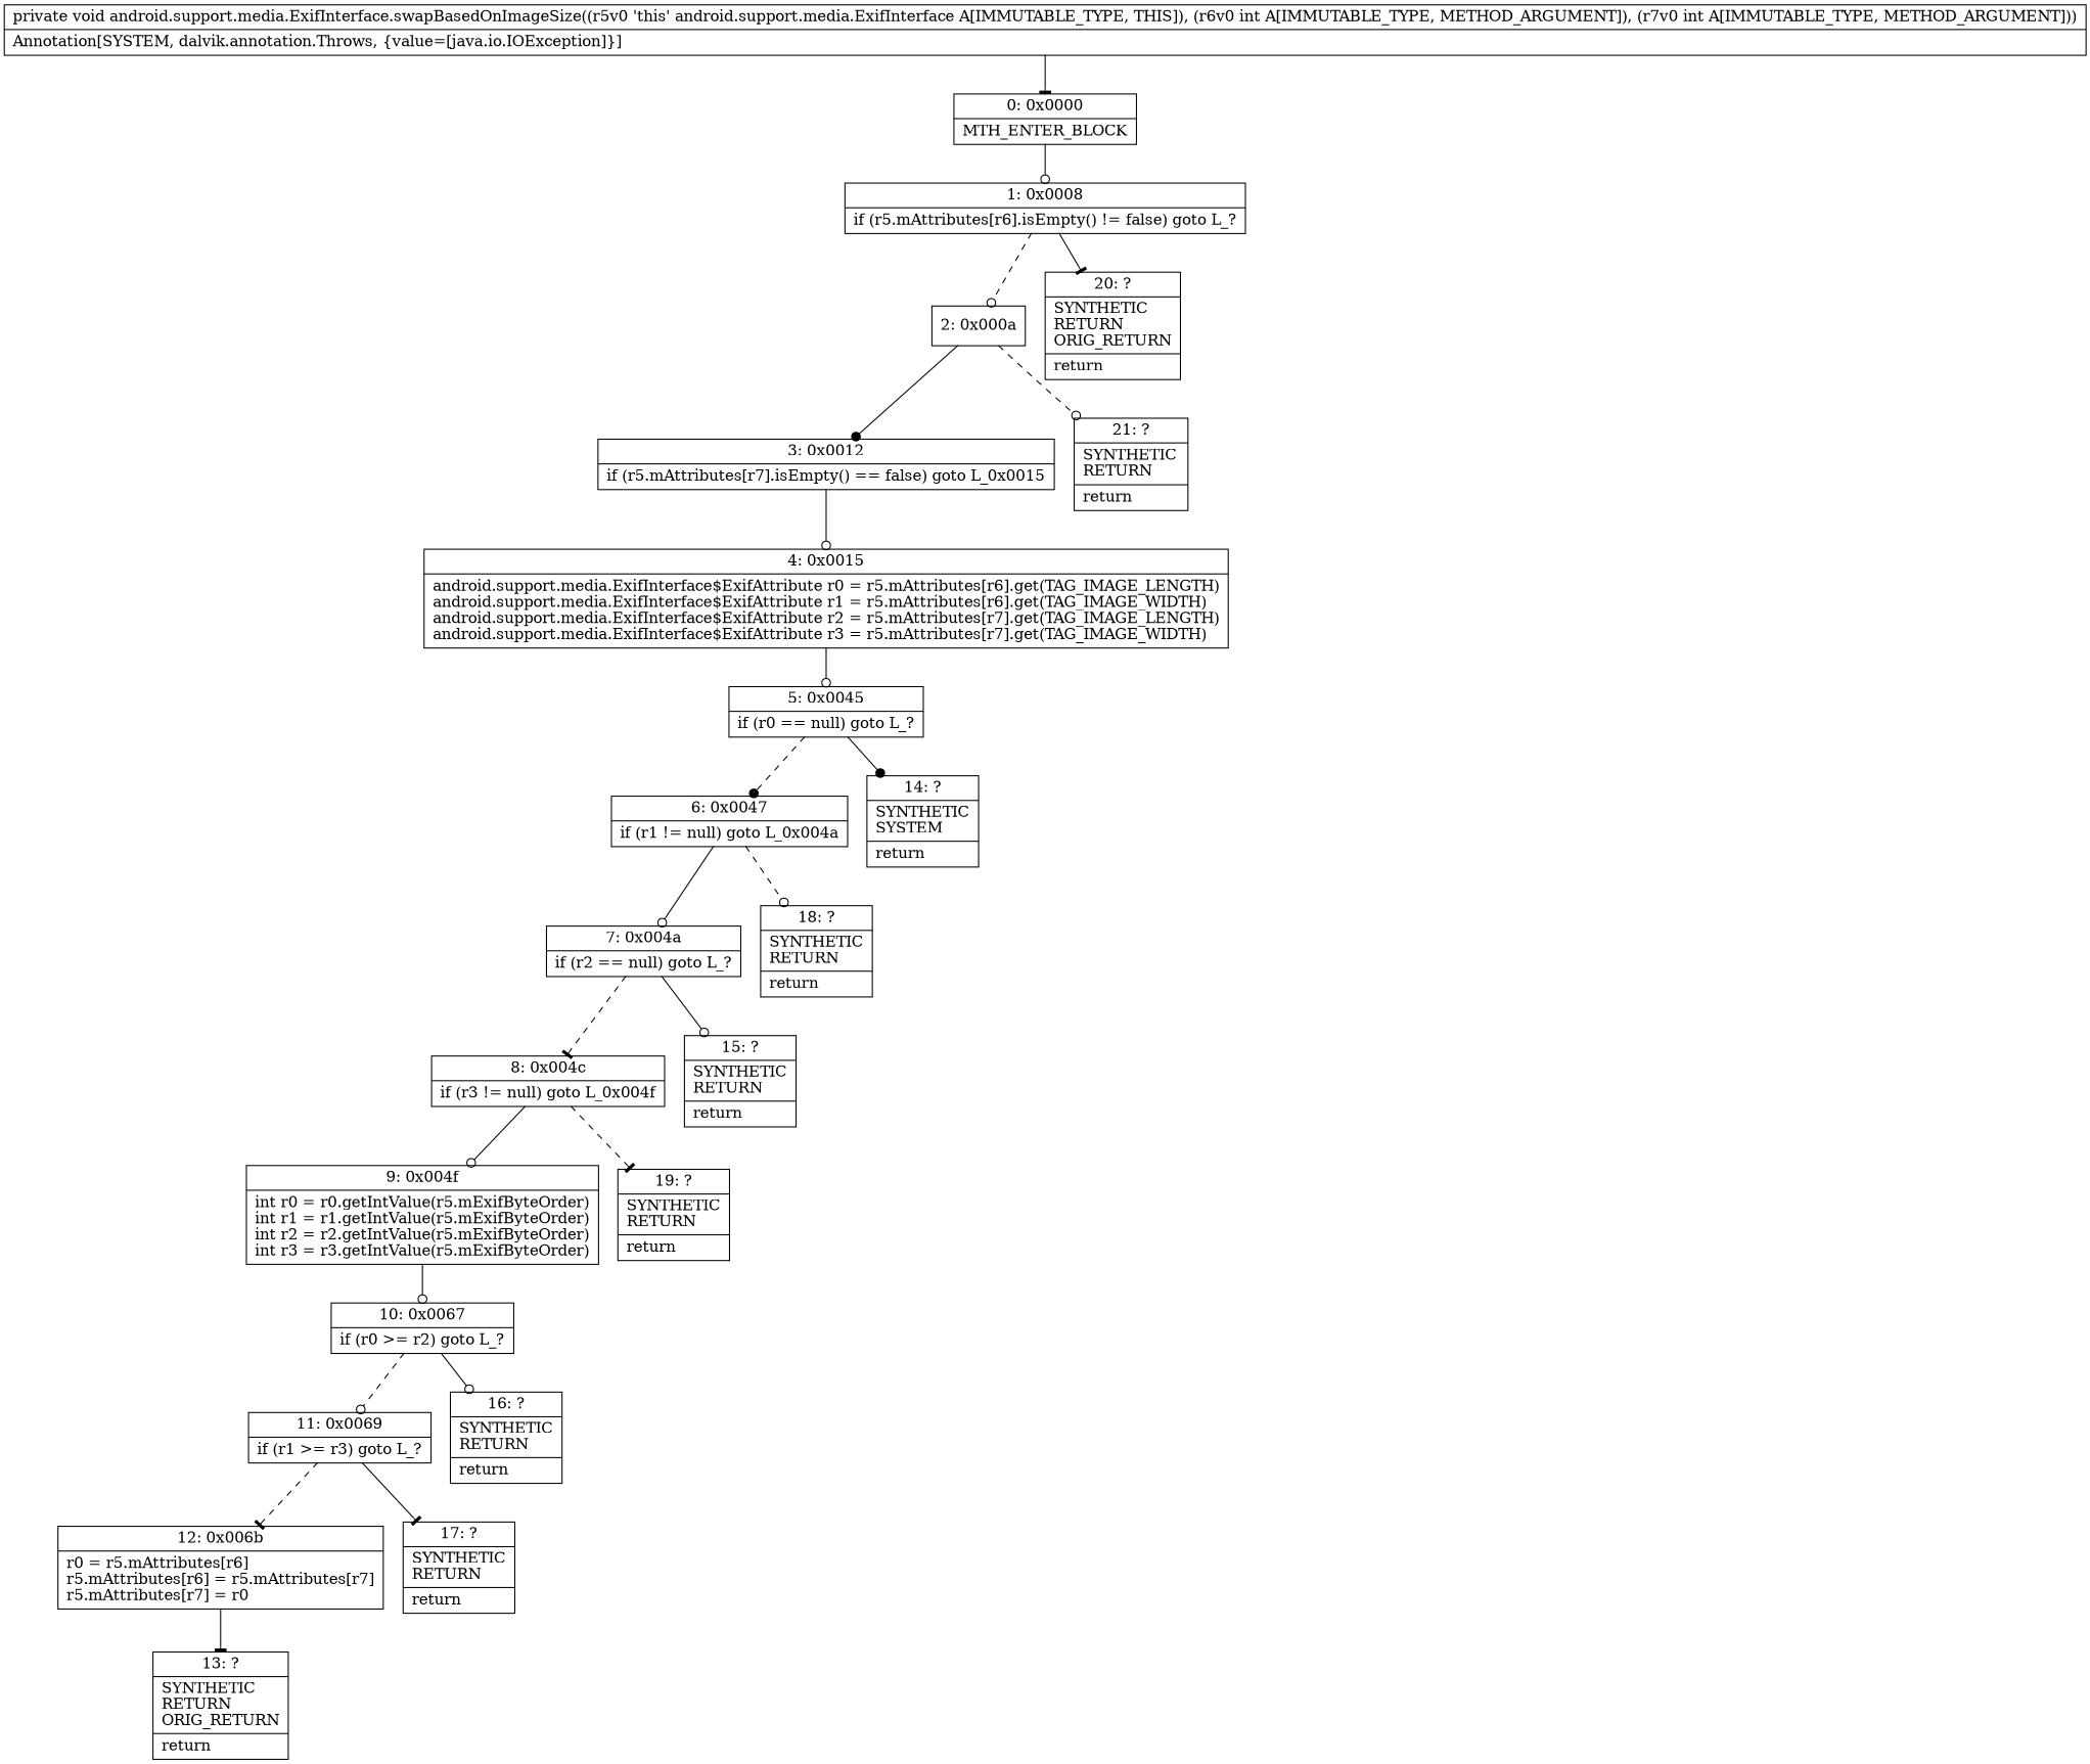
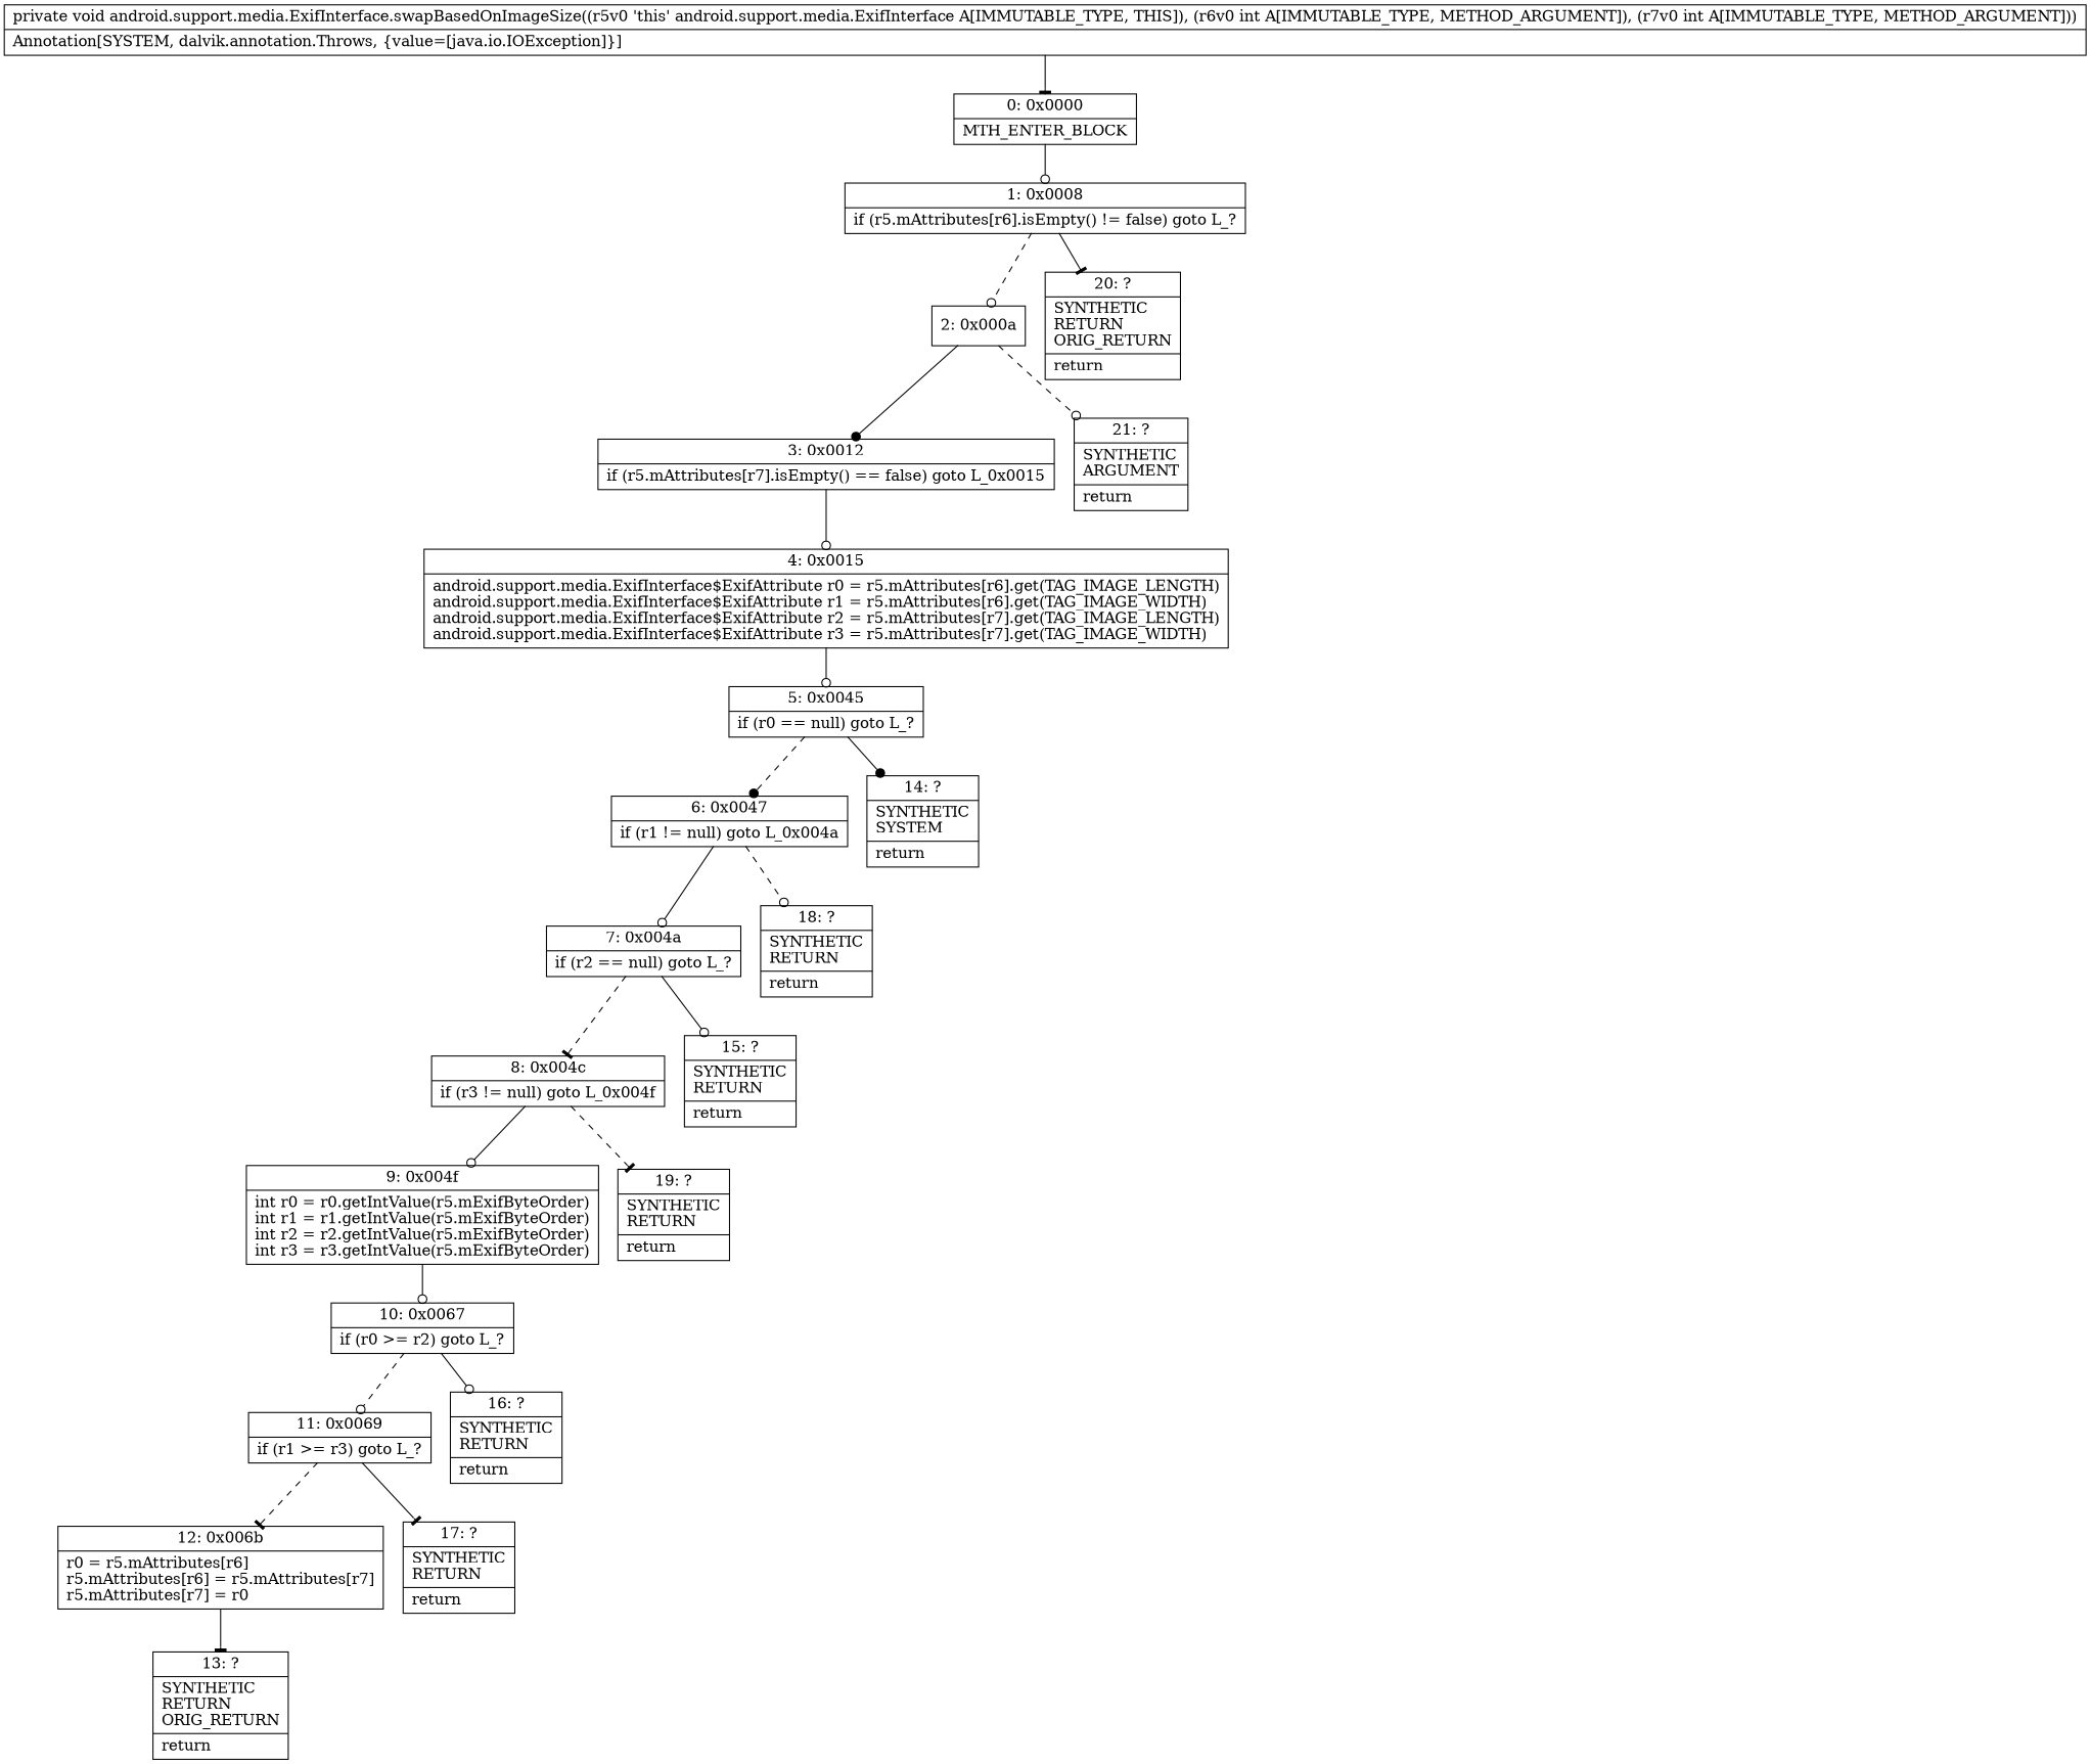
  digraph {
    node [shape=record]
    edge [arrowhead=odot]
    n1 [label="{0\:\ 0x0000|MTH_ENTER_BLOCK\l}"]
    n2 [label="{1\:\ 0x0008|if (r5.mAttributes[r6].isEmpty() != false) goto L_?\l}"]
    n3 [label="{2\:\ 0x000a}"]
    n4 [label="{20\:\ ?|SYNTHETIC\lRETURN\lORIG_RETURN\l|return\l}"]
    n5 [label="{3\:\ 0x0012|if (r5.mAttributes[r7].isEmpty() == false) goto L_0x0015\l}"]
-   n6 [label="{21\:\ ?|SYNTHETIC\lRETURN\l|return\l}"]
+   n6 [label="{21\:\ ?|SYNTHETIC\lARGUMENT\l|return\l}"]
    n7 [label="{4\:\ 0x0015|android.support.media.ExifInterface$ExifAttribute r0 = r5.mAttributes[r6].get(TAG_IMAGE_LENGTH)\landroid.support.media.ExifInterface$ExifAttribute r1 = r5.mAttributes[r6].get(TAG_IMAGE_WIDTH)\landroid.support.media.ExifInterface$ExifAttribute r2 = r5.mAttributes[r7].get(TAG_IMAGE_LENGTH)\landroid.support.media.ExifInterface$ExifAttribute r3 = r5.mAttributes[r7].get(TAG_IMAGE_WIDTH)\l}"]
    n8 [label="{5\:\ 0x0045|if (r0 == null) goto L_?\l}"]
    n9 [label="{6\:\ 0x0047|if (r1 != null) goto L_0x004a\l}"]
    n10 [label="{14\:\ ?|SYNTHETIC\lSYSTEM\l|return\l}"]
    n11 [label="{7\:\ 0x004a|if (r2 == null) goto L_?\l}"]
    n12 [label="{18\:\ ?|SYNTHETIC\lRETURN\l|return\l}"]
    n13 [label="{8\:\ 0x004c|if (r3 != null) goto L_0x004f\l}"]
    n14 [label="{15\:\ ?|SYNTHETIC\lRETURN\l|return\l}"]
    n15 [label="{9\:\ 0x004f|int r0 = r0.getIntValue(r5.mExifByteOrder)\lint r1 = r1.getIntValue(r5.mExifByteOrder)\lint r2 = r2.getIntValue(r5.mExifByteOrder)\lint r3 = r3.getIntValue(r5.mExifByteOrder)\l}"]
    n16 [label="{19\:\ ?|SYNTHETIC\lRETURN\l|return\l}"]
    n17 [label="{10\:\ 0x0067|if (r0 \>= r2) goto L_?\l}"]
    n18 [label="{11\:\ 0x0069|if (r1 \>= r3) goto L_?\l}"]
    n19 [label="{16\:\ ?|SYNTHETIC\lRETURN\l|return\l}"]
    n20 [label="{12\:\ 0x006b|r0 = r5.mAttributes[r6]\lr5.mAttributes[r6] = r5.mAttributes[r7]\lr5.mAttributes[r7] = r0\l}"]
    n21 [label="{17\:\ ?|SYNTHETIC\lRETURN\l|return\l}"]
    n22 [label="{13\:\ ?|SYNTHETIC\lRETURN\lORIG_RETURN\l|return\l}"]
    n23 [label="{private void android.support.media.ExifInterface.swapBasedOnImageSize((r5v0 'this' android.support.media.ExifInterface A[IMMUTABLE_TYPE, THIS]), (r6v0 int A[IMMUTABLE_TYPE, METHOD_ARGUMENT]), (r7v0 int A[IMMUTABLE_TYPE, METHOD_ARGUMENT]))  | Annotation[SYSTEM, dalvik.annotation.Throws, \{value=[java.io.IOException]\}]\l}"]
    n1 -> n2
    n2 -> n3 [style=dashed]
    n2 -> n4 [arrowhead=tee]
    n3 -> n5 [arrowhead=dot]
    n3 -> n6 [style=dashed]
    n5 -> n7
    n7 -> n8
    n8 -> n9 [arrowhead=dot style=dashed]
    n8 -> n10 [arrowhead=dot]
    n9 -> n11
    n9 -> n12 [style=dashed]
    n11 -> n13 [arrowhead=tee style=dashed]
    n11 -> n14
    n13 -> n15
    n13 -> n16 [arrowhead=tee style=dashed]
    n15 -> n17
    n17 -> n18 [style=dashed]
    n17 -> n19
    n18 -> n20 [arrowhead=tee style=dashed]
    n18 -> n21 [arrowhead=tee]
    n20 -> n22 [arrowhead=tee]
    n23 -> n1 [arrowhead=tee]
  }
